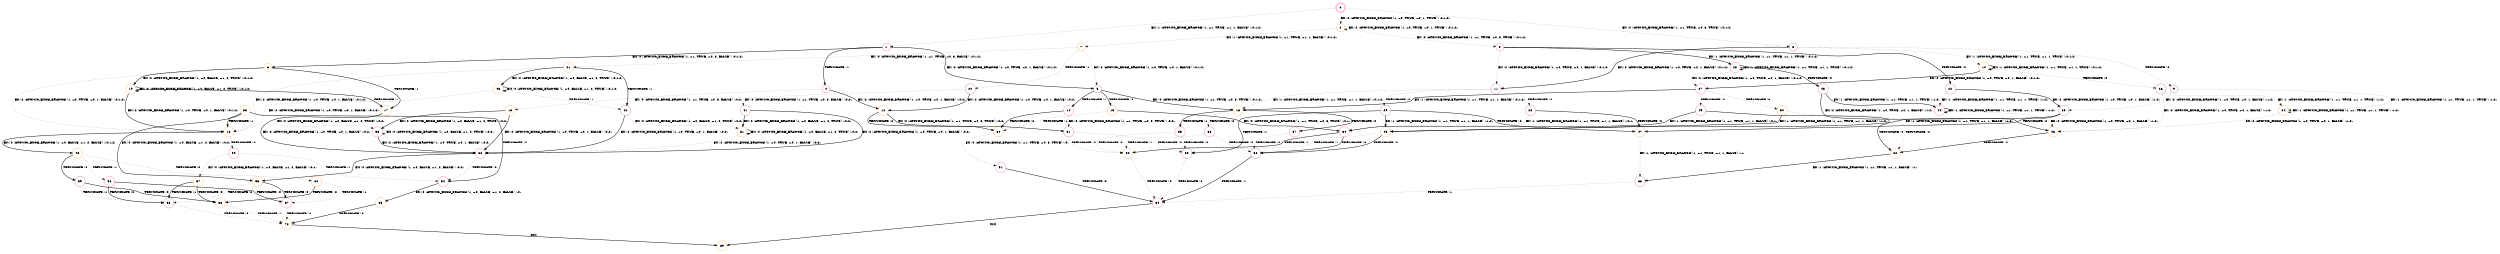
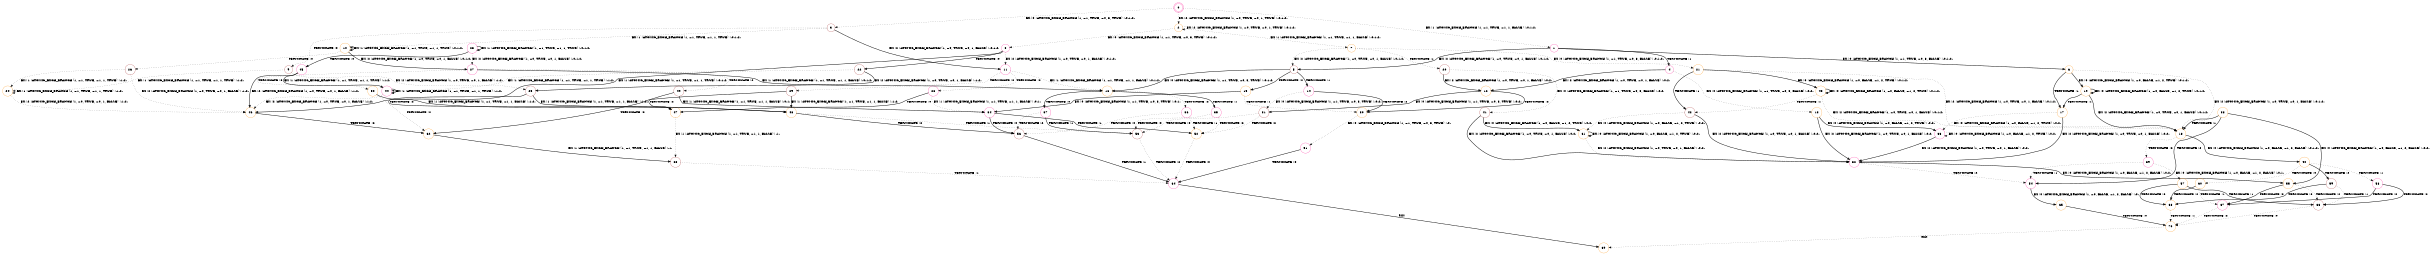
  digraph {
    node [color=darkorange shape=circle]
    edge [style=bold]
    0 [color=deeppink peripheries=2]
    1 [color=deeppink]
    2
    3 [color=brown]
    4 [color=deeppink]
    5 [color=brown]
    6
    7
    8 [color=deeppink]
    9 [color=brown]
    10
    11 [color=deeppink]
    12
    13
    14 [color=deeppink]
    15
    16
    17
    18
    19
    20 [color=brown]
    21
    22 [color=brown]
    23 [color=deeppink]
    24
    25 [color=brown]
    26 [color=brown]
    27 [color=deeppink]
    28 [color=deeppink]
    29 [color=brown]
    30
    31 [color=brown]
    32 [color=deeppink]
    33 [color=deeppink]
    34 [color=deeppink]
    35 [color=deeppink]
    36 [color=deeppink]
    37 [color=deeppink]
    39 [color=deeppink]
    40
    41 [color=brown]
    42 [color=brown]
    43
    44 [color=deeppink]
    45 [color=deeppink]
    46
    47
    48
    49 [color=brown]
    50
    51 [color=deeppink]
    52
    53 [color=brown]
    54 [color=deeppink]
    55
    56 [color=brown]
    38
    57
    58 [color=deeppink]
    59 [color=brown]
    60
    61
    62
    63 [color=brown]
    64 [color=deeppink]
    65
    66 [color=brown]
    67 [color=deeppink]
    68
    69
    70
    0 -> 1 [label="EX !1 !ATOMIC_EXCH_BRANCH (1, +1, TRUE, +1, 1, FALSE) !:0:1:2:" style=dotted]
    0 -> 2 [label="EX !2 !ATOMIC_EXCH_BRANCH (1, +0, TRUE, +0, 1, TRUE) !:0:1:2:" style=dotted]
    0 -> 3 [label="EX !0 !ATOMIC_EXCH_BRANCH (1, +1, TRUE, +0, 3, TRUE) !:0:1:2:" style=dotted]
    1 -> 4 [label="TERMINATE !1"]
    1 -> 5 [label="EX !2 !ATOMIC_EXCH_BRANCH (1, +0, TRUE, +0, 1, FALSE) !:0:1:2:"]
    1 -> 6 [label="EX !0 !ATOMIC_EXCH_BRANCH (1, +1, TRUE, +0, 3, FALSE) !:0:1:2:"]
    2 -> 2 [label="EX !2 !ATOMIC_EXCH_BRANCH (1, +0, TRUE, +0, 1, TRUE) !:0:1:2:" style=dotted]
    2 -> 7 [label="EX !1 !ATOMIC_EXCH_BRANCH (1, +1, TRUE, +1, 1, FALSE) !:0:1:2:" style=dotted]
    2 -> 8 [label="EX !0 !ATOMIC_EXCH_BRANCH (1, +1, TRUE, +0, 3, TRUE) !:0:1:2:" style=dotted]
    3 -> 9 [label="TERMINATE !0" style=dotted]
    3 -> 10 [label="EX !1 !ATOMIC_EXCH_BRANCH (1, +1, TRUE, +1, 1, TRUE) !:0:1:2:" style=dotted]
    3 -> 11 [label="EX !2 !ATOMIC_EXCH_BRANCH (1, +0, TRUE, +0, 1, FALSE) !:0:1:2:"]
    4 -> 12 [label="EX !2 !ATOMIC_EXCH_BRANCH (1, +0, TRUE, +0, 1, FALSE) !:0:2:"]
    4 -> 13 [label="EX !0 !ATOMIC_EXCH_BRANCH (1, +1, TRUE, +0, 3, FALSE) !:0:2:" style=dotted]
    5 -> 14 [label="TERMINATE !1"]
    5 -> 15 [label="TERMINATE !2"]
    5 -> 16 [label="EX !0 !ATOMIC_EXCH_BRANCH (1, +1, TRUE, +0, 3, TRUE) !:0:1:2:"]
    6 -> 17 [label="TERMINATE !1"]
    6 -> 18 [label="EX !2 !ATOMIC_EXCH_BRANCH (1, +0, TRUE, +0, 1, FALSE) !:0:1:2:" style=dotted]
    6 -> 19 [label="EX !0 !ATOMIC_EXCH_BRANCH (1, +0, FALSE, +1, 2, TRUE) !:0:1:2:"]
    7 -> 5 [label="EX !2 !ATOMIC_EXCH_BRANCH (1, +0, TRUE, +0, 1, FALSE) !:0:1:2:" style=dotted]
    7 -> 20 [label="TERMINATE !1" style=dotted]
    7 -> 21 [label="EX !0 !ATOMIC_EXCH_BRANCH (1, +1, TRUE, +0, 3, FALSE) !:0:1:2:" style=dotted]
    8 -> 11 [label="EX !2 !ATOMIC_EXCH_BRANCH (1, +0, TRUE, +0, 1, FALSE) !:0:1:2:" style=dotted]
    8 -> 22 [label="TERMINATE !0"]
-   8 -> 23 [label="EX !1 !ATOMIC_EXCH_BRANCH (1, +1, TRUE, +1, 1, TRUE) !:0:1:2:"]
+   8 -> 46 [label="EX !1 !ATOMIC_EXCH_BRANCH (1, +1, TRUE, +1, 1, TRUE) !:0:1:2:"]
    9 -> 24 [label="EX !1 !ATOMIC_EXCH_BRANCH (1, +1, TRUE, +1, 1, TRUE) !:1:2:" style=dotted]
    9 -> 25 [label="EX !2 !ATOMIC_EXCH_BRANCH (1, +0, TRUE, +0, 1, FALSE) !:1:2:" style=dotted]
    10 -> 10 [label="EX !1 !ATOMIC_EXCH_BRANCH (1, +1, TRUE, +1, 1, TRUE) !:0:1:2:"]
    10 -> 26 [label="TERMINATE !0" style=dotted]
    10 -> 27 [label="EX !2 !ATOMIC_EXCH_BRANCH (1, +0, TRUE, +0, 1, FALSE) !:0:1:2:"]
    11 -> 16 [label="EX !1 !ATOMIC_EXCH_BRANCH (1, +1, TRUE, +1, 1, FALSE) !:0:1:2:" style=dotted]
    11 -> 28 [label="TERMINATE !2" style=dotted]
    11 -> 29 [label="TERMINATE !0" style=dotted]
    12 -> 30 [label="TERMINATE !2"]
    12 -> 31 [label="EX !0 !ATOMIC_EXCH_BRANCH (1, +1, TRUE, +0, 3, TRUE) !:0:2:"]
    13 -> 32 [label="EX !2 !ATOMIC_EXCH_BRANCH (1, +0, TRUE, +0, 1, FALSE) !:0:2:"]
    13 -> 33 [label="EX !0 !ATOMIC_EXCH_BRANCH (1, +0, FALSE, +1, 2, TRUE) !:0:2:"]
    14 -> 30 [label="TERMINATE !2"]
    14 -> 31 [label="EX !0 !ATOMIC_EXCH_BRANCH (1, +1, TRUE, +0, 3, TRUE) !:0:2:" style=dotted]
    15 -> 30 [label="TERMINATE !1" style=dotted]
    15 -> 34 [label="EX !0 !ATOMIC_EXCH_BRANCH (1, +1, TRUE, +0, 3, TRUE) !:0:1:"]
    16 -> 35 [label="TERMINATE !1"]
    16 -> 36 [label="TERMINATE !2" style=dotted]
    16 -> 37 [label="TERMINATE !0"]
    17 -> 32 [label="EX !2 !ATOMIC_EXCH_BRANCH (1, +0, TRUE, +0, 1, FALSE) !:0:2:"]
    17 -> 33 [label="EX !0 !ATOMIC_EXCH_BRANCH (1, +0, FALSE, +1, 2, TRUE) !:0:2:" style=dotted]
    18 -> 39 [label="TERMINATE !2" style=dotted]
    18 -> 40 [label="EX !0 !ATOMIC_EXCH_BRANCH (1, +0, FALSE, +1, 2, FALSE) !:0:1:2:"]
    19 -> 17 [label="TERMINATE !1"]
    19 -> 18 [label="EX !2 !ATOMIC_EXCH_BRANCH (1, +0, TRUE, +0, 1, FALSE) !:0:1:2:"]
    19 -> 19 [label="EX !0 !ATOMIC_EXCH_BRANCH (1, +0, FALSE, +1, 2, TRUE) !:0:1:2:"]
    20 -> 12 [label="EX !2 !ATOMIC_EXCH_BRANCH (1, +0, TRUE, +0, 1, FALSE) !:0:2:"]
    20 -> 41 [label="EX !0 !ATOMIC_EXCH_BRANCH (1, +1, TRUE, +0, 3, FALSE) !:0:2:" style=dotted]
    21 -> 18 [label="EX !2 !ATOMIC_EXCH_BRANCH (1, +0, TRUE, +0, 1, FALSE) !:0:1:2:" style=dotted]
    21 -> 42 [label="TERMINATE !1"]
    21 -> 43 [label="EX !0 !ATOMIC_EXCH_BRANCH (1, +0, FALSE, +1, 2, TRUE) !:0:1:2:"]
    22 -> 25 [label="EX !2 !ATOMIC_EXCH_BRANCH (1, +0, TRUE, +0, 1, FALSE) !:1:2:"]
    22 -> 44 [label="EX !1 !ATOMIC_EXCH_BRANCH (1, +1, TRUE, +1, 1, TRUE) !:1:2:" style=dotted]
    23 -> 23 [label="EX !1 !ATOMIC_EXCH_BRANCH (1, +1, TRUE, +1, 1, TRUE) !:0:1:2:"]
    23 -> 27 [label="EX !2 !ATOMIC_EXCH_BRANCH (1, +0, TRUE, +0, 1, FALSE) !:0:1:2:" style=dotted]
    23 -> 45 [label="TERMINATE !0"]
    24 -> 24 [label="EX !1 !ATOMIC_EXCH_BRANCH (1, +1, TRUE, +1, 1, TRUE) !:1:2:" style=dotted]
    24 -> 46 [label="EX !2 !ATOMIC_EXCH_BRANCH (1, +0, TRUE, +0, 1, FALSE) !:1:2:" style=dotted]
    25 -> 47 [label="TERMINATE !2"]
    25 -> 48 [label="EX !1 !ATOMIC_EXCH_BRANCH (1, +1, TRUE, +1, 1, FALSE) !:1:2:"]
    26 -> 24 [label="EX !1 !ATOMIC_EXCH_BRANCH (1, +1, TRUE, +1, 1, TRUE) !:1:2:" style=dotted]
    26 -> 46 [label="EX !2 !ATOMIC_EXCH_BRANCH (1, +0, TRUE, +0, 1, FALSE) !:1:2:" style=dotted]
    27 -> 16 [label="EX !1 !ATOMIC_EXCH_BRANCH (1, +1, TRUE, +1, 1, FALSE) !:0:1:2:"]
    27 -> 49 [label="TERMINATE !2" style=dotted]
    27 -> 50 [label="TERMINATE !0" style=dotted]
    28 -> 34 [label="EX !1 !ATOMIC_EXCH_BRANCH (1, +1, TRUE, +1, 1, FALSE) !:0:1:" style=dotted]
    28 -> 47 [label="TERMINATE !0"]
    29 -> 47 [label="TERMINATE !2"]
    29 -> 48 [label="EX !1 !ATOMIC_EXCH_BRANCH (1, +1, TRUE, +1, 1, FALSE) !:1:2:"]
    30 -> 51 [label="EX !0 !ATOMIC_EXCH_BRANCH (1, +1, TRUE, +0, 3, TRUE) !:0:" style=dotted]
    31 -> 52 [label="TERMINATE !2" style=dotted]
    31 -> 53 [label="TERMINATE !0" style=dotted]
    32 -> 54 [label="TERMINATE !2" style=dotted]
    32 -> 55 [label="EX !0 !ATOMIC_EXCH_BRANCH (1, +0, FALSE, +1, 2, FALSE) !:0:2:"]
    33 -> 32 [label="EX !2 !ATOMIC_EXCH_BRANCH (1, +0, TRUE, +0, 1, FALSE) !:0:2:"]
    33 -> 33 [label="EX !0 !ATOMIC_EXCH_BRANCH (1, +0, FALSE, +1, 2, TRUE) !:0:2:" style=dotted]
    34 -> 52 [label="TERMINATE !1"]
    34 -> 56 [label="TERMINATE !0"]
    35 -> 52 [label="TERMINATE !2" style=dotted]
    35 -> 53 [label="TERMINATE !0" style=dotted]
    36 -> 52 [label="TERMINATE !1" style=dotted]
    36 -> 56 [label="TERMINATE !0" style=dotted]
-   29 -> 53 [label="TERMINATE !1"]
+   37 -> 53 [label="TERMINATE !1"]
    37 -> 56 [label="TERMINATE !2" style=dotted]
    39 -> 54 [label="TERMINATE !1" style=dotted]
    39 -> 57 [label="EX !0 !ATOMIC_EXCH_BRANCH (1, +0, FALSE, +1, 2, FALSE) !:0:1:" style=dotted]
    40 -> 58 [label="TERMINATE !1" style=dotted]
    40 -> 59 [label="TERMINATE !2"]
    40 -> 60 [label="TERMINATE !0" style=dotted]
    41 -> 32 [label="EX !2 !ATOMIC_EXCH_BRANCH (1, +0, TRUE, +0, 1, FALSE) !:0:2:"]
    41 -> 61 [label="EX !0 !ATOMIC_EXCH_BRANCH (1, +0, FALSE, +1, 2, TRUE) !:0:2:"]
    42 -> 32 [label="EX !2 !ATOMIC_EXCH_BRANCH (1, +0, TRUE, +0, 1, FALSE) !:0:2:"]
    42 -> 61 [label="EX !0 !ATOMIC_EXCH_BRANCH (1, +0, FALSE, +1, 2, TRUE) !:0:2:" style=dotted]
    43 -> 18 [label="EX !2 !ATOMIC_EXCH_BRANCH (1, +0, TRUE, +0, 1, FALSE) !:0:1:2:" style=dotted]
    43 -> 42 [label="TERMINATE !1" style=dotted]
    43 -> 43 [label="EX !0 !ATOMIC_EXCH_BRANCH (1, +0, FALSE, +1, 2, TRUE) !:0:1:2:"]
    44 -> 44 [label="EX !1 !ATOMIC_EXCH_BRANCH (1, +1, TRUE, +1, 1, TRUE) !:1:2:"]
    44 -> 46 [label="EX !2 !ATOMIC_EXCH_BRANCH (1, +0, TRUE, +0, 1, FALSE) !:1:2:" style=dotted]
    45 -> 44 [label="EX !1 !ATOMIC_EXCH_BRANCH (1, +1, TRUE, +1, 1, TRUE) !:1:2:"]
    45 -> 46 [label="EX !2 !ATOMIC_EXCH_BRANCH (1, +0, TRUE, +0, 1, FALSE) !:1:2:"]
    46 -> 62 [label="TERMINATE !2"]
    47 -> 63 [label="EX !1 !ATOMIC_EXCH_BRANCH (1, +1, TRUE, +1, 1, FALSE) !:1:" style=dotted]
    48 -> 53 [label="TERMINATE !1" style=dotted]
    48 -> 56 [label="TERMINATE !2"]
    49 -> 34 [label="EX !1 !ATOMIC_EXCH_BRANCH (1, +1, TRUE, +1, 1, FALSE) !:0:1:"]
    49 -> 62 [label="TERMINATE !0"]
    50 -> 48 [label="EX !1 !ATOMIC_EXCH_BRANCH (1, +1, TRUE, +1, 1, FALSE) !:1:2:"]
    50 -> 62 [label="TERMINATE !2" style=dotted]
    51 -> 64 [label="TERMINATE !0"]
    52 -> 64 [label="TERMINATE !0" style=dotted]
    53 -> 64 [label="TERMINATE !2" style=dotted]
    54 -> 65 [label="EX !0 !ATOMIC_EXCH_BRANCH (1, +0, FALSE, +1, 2, FALSE) !:0:"]
    55 -> 66 [label="TERMINATE !2" style=dotted]
    55 -> 67 [label="TERMINATE !0"]
    56 -> 64 [label="TERMINATE !1"]
    38 -> 18 [label="TERMINATE !1"]
    38 -> 54 [label="TERMINATE !2"]
    38 -> 55 [label="EX !0 !ATOMIC_EXCH_BRANCH (1, +0, FALSE, +1, 2, FALSE) !:0:2:"]
    57 -> 66 [label="TERMINATE !1"]
    57 -> 68 [label="TERMINATE !0"]
    58 -> 66 [label="TERMINATE !2"]
    58 -> 67 [label="TERMINATE !0"]
    59 -> 66 [label="TERMINATE !1" style=dotted]
    59 -> 68 [label="TERMINATE !0"]
    60 -> 67 [label="TERMINATE !1" style=dotted]
    60 -> 68 [label="TERMINATE !2"]
    61 -> 32 [label="EX !2 !ATOMIC_EXCH_BRANCH (1, +0, TRUE, +0, 1, FALSE) !:0:2:" style=dotted]
    61 -> 61 [label="EX !0 !ATOMIC_EXCH_BRANCH (1, +0, FALSE, +1, 2, TRUE) !:0:2:"]
    62 -> 63 [label="EX !1 !ATOMIC_EXCH_BRANCH (1, +1, TRUE, +1, 1, FALSE) !:1:"]
    63 -> 64 [label="TERMINATE !1" style=dotted]
    64 -> 69 [label=exit]
    65 -> 70 [label="TERMINATE !0"]
    66 -> 70 [label="TERMINATE !0" style=dotted]
    67 -> 70 [label="TERMINATE !2" style=dotted]
    68 -> 70 [label="TERMINATE !1" style=dotted]
-   70 -> 69 [label=exit]
+   70 -> 69 [label=exit style=dotted]
  }
